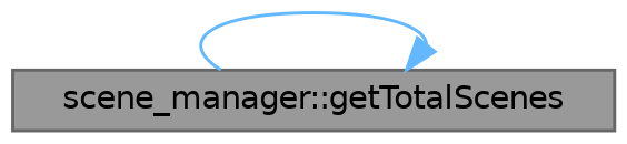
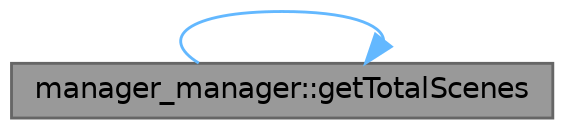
  digraph {
    rankdir=LR
-   n1 [color=gray40 fillcolor=grey60 fontcolor=black fontname=Helvetica fontsize=10 height=0.2 label="scene_manager::getTotalScenes" shape=box style=filled width=0.4]
+   n1 [color=gray40 fillcolor=grey60 fontcolor=black fontname=Helvetica fontsize=10 height=0.2 label="manager_manager::getTotalScenes" shape=box style=filled width=0.4]
    n1 -> n1 [color=steelblue1 fontname=Helvetica fontsize=10 labelfontname=Helvetica labelfontsize=10 style=solid]
  }
